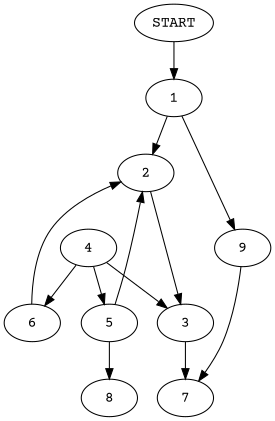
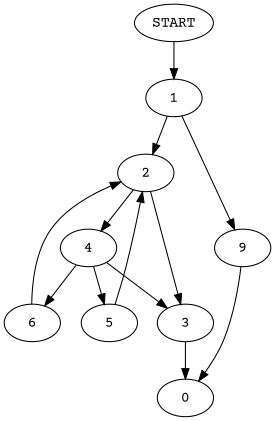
  digraph {
    fontname="Courier Prime"
    node [fontname="Courier Prime"]
    edge [fontname="Courier Prime"]
    n1 [label=START]
    1
    9
    2
-   7
+   7 [label=0]
    3
    4
    5
    6
-   8
    n1 -> 1
    1 -> 9
    1 -> 2
    9 -> 7
    2 -> 3
+   2 -> 4
    3 -> 7
    4 -> 3
    4 -> 5
    4 -> 6
    5 -> 2
-   5 -> 8
    6 -> 2
  }
